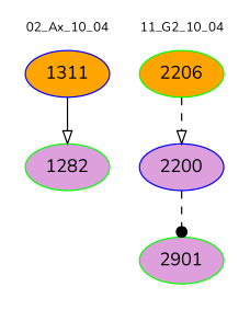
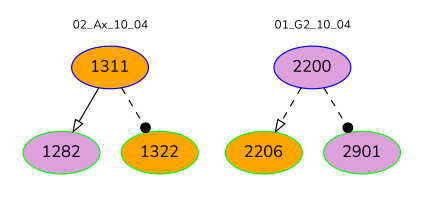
  digraph {
    fontname=Nunito
    node [color=green fillcolor=orange fontname=Nunito style=filled]
    edge [arrowhead=onormal color=black fontname=Nunito style=dashed]
    n1 [color=blue label=1311]
    n2 [fillcolor=plum label=1282]
+   n3 [label=1322]
    n4 [color=blue fillcolor=plum label=2200]
    n5 [label=2206]
    n6 [fillcolor=plum label=2901]
    subgraph cluster_1 {
      color=white
      fontsize=10
      label="02_Ax_10_04"
      n1
      n2
+     n3
    }
    subgraph cluster_2 {
      color=white
      fontsize=10
-     label="11_G2_10_04"
+     label="01_G2_10_04"
      n4
      n5
      n6
    }
    n1 -> n2 [style=solid]
-   n5 -> n4
+   n1 -> n3 [arrowhead=dot]
+   n4 -> n5
    n4 -> n6 [arrowhead=dot]
  }
